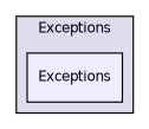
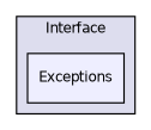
  digraph {
    compound=true
    rankdir=LR
    n1 [fillcolor="#eeeeff" fontname=Helvetica fontsize=10 label=Exceptions pencolor=black shape=box style=filled]
    subgraph cluster_1 {
      bgcolor="#ddddee"
      fontname=Helvetica
      fontsize=10
-     label=Exceptions
+     label=Interface
      pencolor=black
      n1
    }
  }
